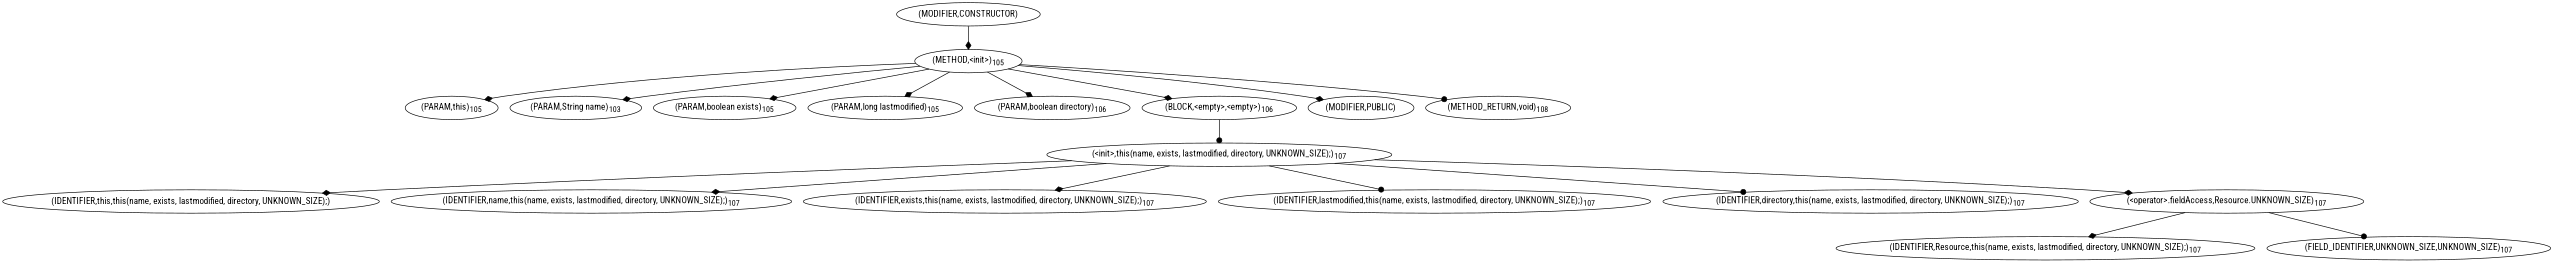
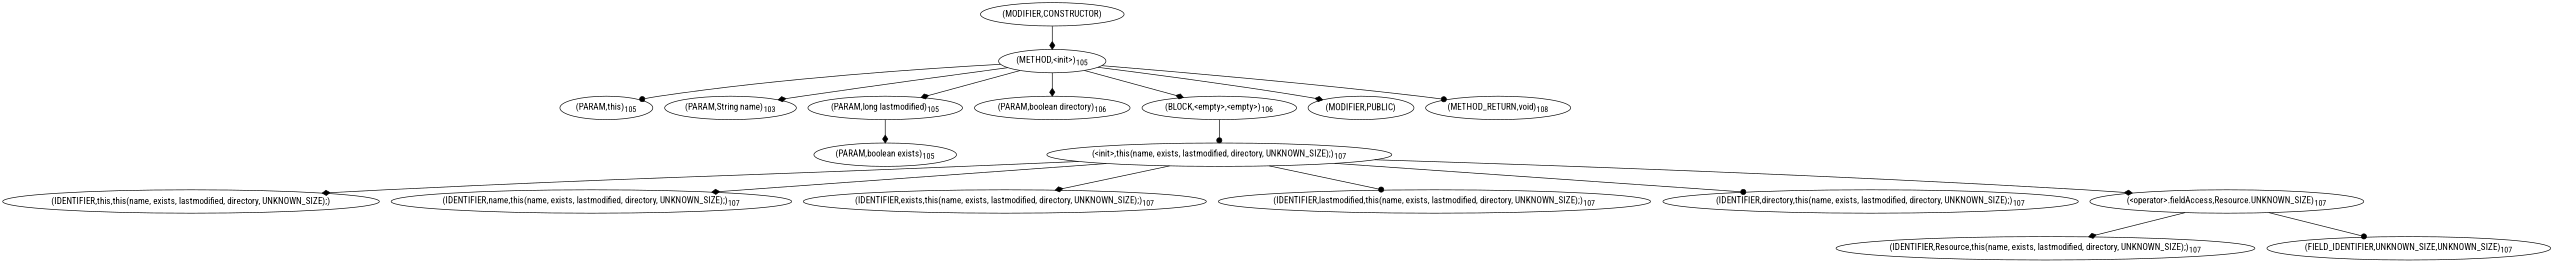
  digraph {
    fontname="Roboto Condensed"
    node [fontname="Roboto Condensed"]
    edge [arrowhead=diamond fontname="Roboto Condensed"]
    n1 [label=<(METHOD,&lt;init&gt;)<SUB>105</SUB>>]
    n2 [label=<(PARAM,this)<SUB>105</SUB>>]
    n3 [label=<(PARAM,String name)<SUB>103</SUB>>]
    n4 [label=<(PARAM,boolean exists)<SUB>105</SUB>>]
    n5 [label=<(PARAM,long lastmodified)<SUB>105</SUB>>]
    n6 [label=<(PARAM,boolean directory)<SUB>106</SUB>>]
    n7 [label=<(BLOCK,&lt;empty&gt;,&lt;empty&gt;)<SUB>106</SUB>>]
    n8 [label=<(MODIFIER,PUBLIC)>]
    n9 [label=<(METHOD_RETURN,void)<SUB>108</SUB>>]
    n10 [label=<(&lt;init&gt;,this(name, exists, lastmodified, directory, UNKNOWN_SIZE);)<SUB>107</SUB>>]
    n11 [label=<(MODIFIER,CONSTRUCTOR)>]
    n12 [label=<(IDENTIFIER,this,this(name, exists, lastmodified, directory, UNKNOWN_SIZE);)>]
    n13 [label=<(IDENTIFIER,name,this(name, exists, lastmodified, directory, UNKNOWN_SIZE);)<SUB>107</SUB>>]
    n14 [label=<(IDENTIFIER,exists,this(name, exists, lastmodified, directory, UNKNOWN_SIZE);)<SUB>107</SUB>>]
    n15 [label=<(IDENTIFIER,lastmodified,this(name, exists, lastmodified, directory, UNKNOWN_SIZE);)<SUB>107</SUB>>]
    n16 [label=<(IDENTIFIER,directory,this(name, exists, lastmodified, directory, UNKNOWN_SIZE);)<SUB>107</SUB>>]
    n17 [label=<(&lt;operator&gt;.fieldAccess,Resource.UNKNOWN_SIZE)<SUB>107</SUB>>]
    n18 [label=<(IDENTIFIER,Resource,this(name, exists, lastmodified, directory, UNKNOWN_SIZE);)<SUB>107</SUB>>]
    n19 [label=<(FIELD_IDENTIFIER,UNKNOWN_SIZE,UNKNOWN_SIZE)<SUB>107</SUB>>]
-   n1 -> n2
+   n1 -> n2 [arrowhead=dot]
    n1 -> n3
-   n1 -> n4
+   n5 -> n4
    n1 -> n5
    n1 -> n6
    n1 -> n7
    n1 -> n8
    n1 -> n9 [arrowhead=dot]
    n7 -> n10 [arrowhead=dot]
    n10 -> n12
    n10 -> n13
    n10 -> n14
    n10 -> n15 [arrowhead=dot]
    n10 -> n16 [arrowhead=dot]
    n10 -> n17
    n11 -> n1
    n17 -> n18
    n17 -> n19 [arrowhead=dot]
  }
